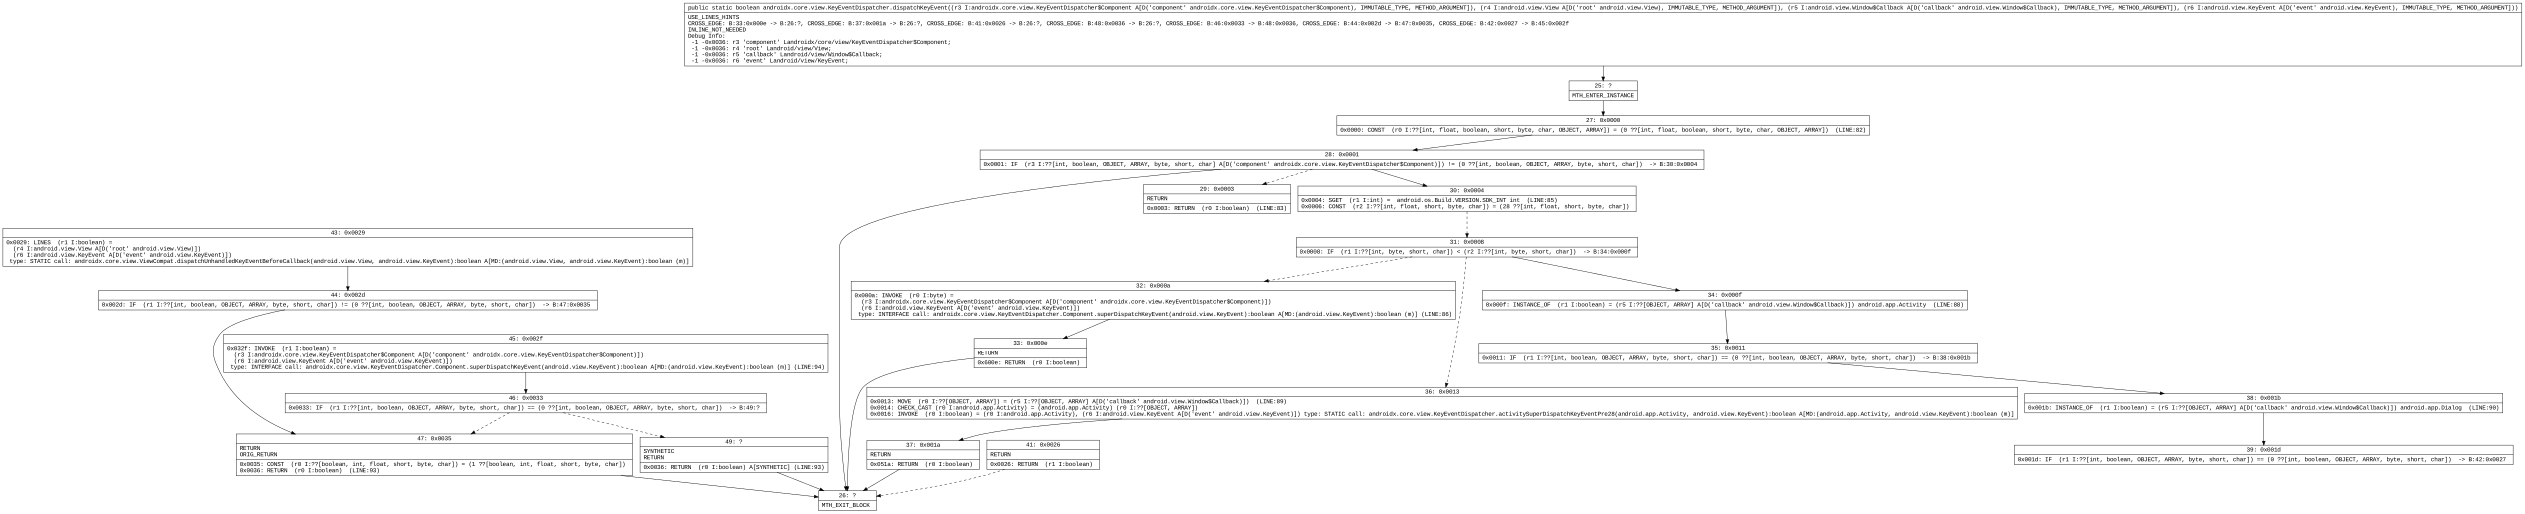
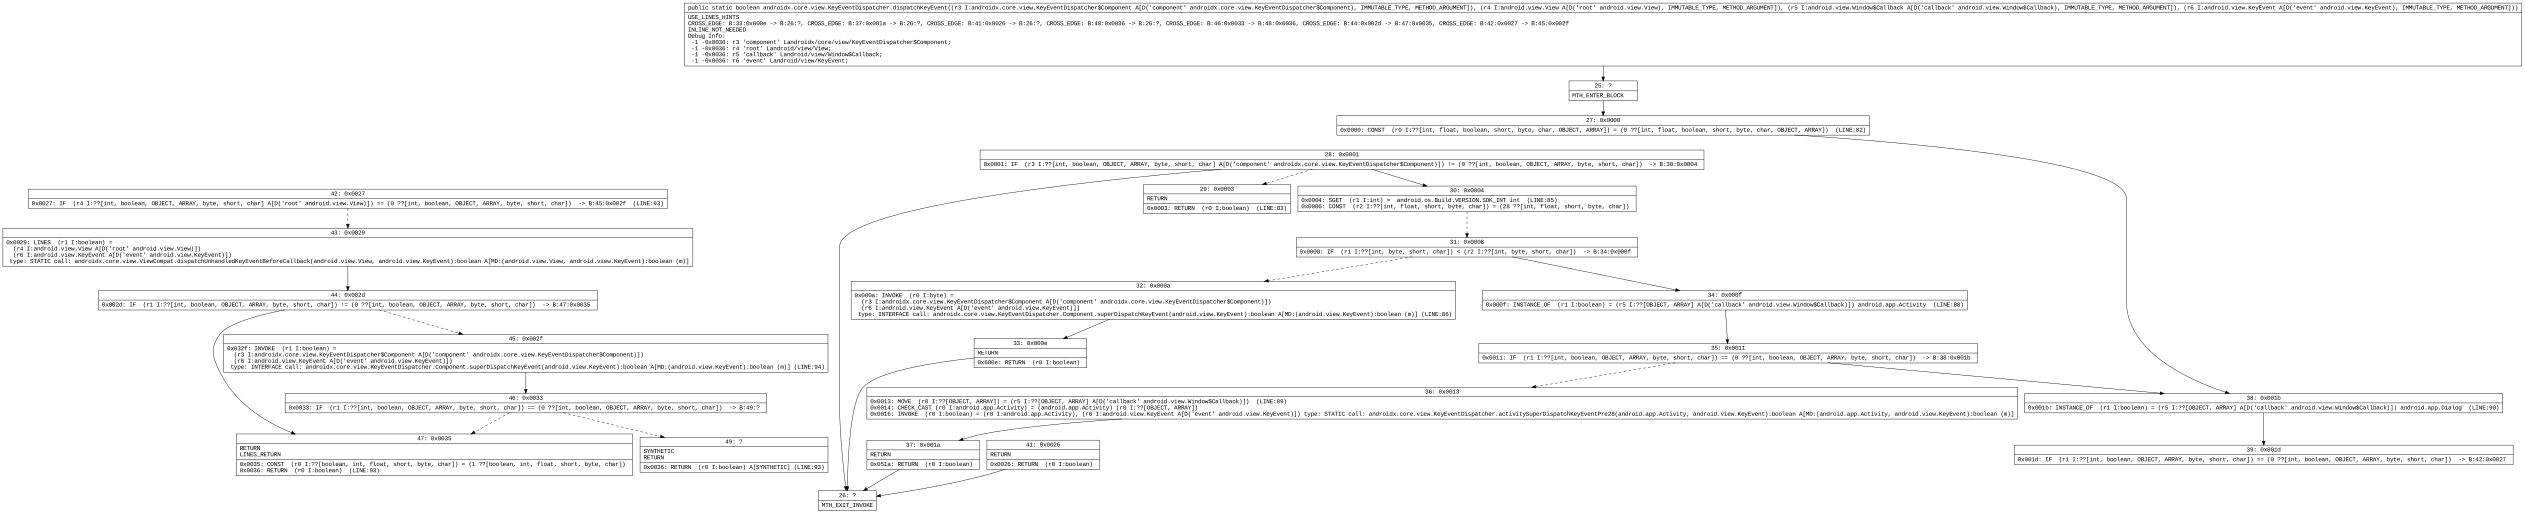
  digraph {
    fontname="Liberation Mono"
    node [fontname="Liberation Mono" shape=record]
    edge [fontname="Liberation Mono"]
-   n1 [label="{25\:\ ?|MTH_ENTER_INSTANCE\l}"]
+   n1 [label="{25\:\ ?|MTH_ENTER_BLOCK\l}"]
    n2 [label="{27\:\ 0x0000|0x0000: CONST  (r0 I:??[int, float, boolean, short, byte, char, OBJECT, ARRAY]) = (0 ??[int, float, boolean, short, byte, char, OBJECT, ARRAY])  (LINE:82)\l}"]
    n3 [label="{28\:\ 0x0001|0x0001: IF  (r3 I:??[int, boolean, OBJECT, ARRAY, byte, short, char] A[D('component' androidx.core.view.KeyEventDispatcher$Component)]) != (0 ??[int, boolean, OBJECT, ARRAY, byte, short, char])  \-\> B:30:0x0004 \l}"]
    n4 [label="{29\:\ 0x0003|RETURN\l|0x0003: RETURN  (r0 I:boolean)  (LINE:83)\l}"]
    n5 [label="{30\:\ 0x0004|0x0004: SGET  (r1 I:int) =  android.os.Build.VERSION.SDK_INT int  (LINE:85)\l0x0006: CONST  (r2 I:??[int, float, short, byte, char]) = (28 ??[int, float, short, byte, char]) \l}"]
-   n6 [label="{26\:\ ?|MTH_EXIT_BLOCK\l}"]
+   n6 [label="{26\:\ ?|MTH_EXIT_INVOKE\l}"]
    n7 [label="{31\:\ 0x0008|0x0008: IF  (r1 I:??[int, byte, short, char]) \< (r2 I:??[int, byte, short, char])  \-\> B:34:0x000f \l}"]
    n8 [label="{32\:\ 0x000a|0x000a: INVOKE  (r0 I:byte) = \l  (r3 I:androidx.core.view.KeyEventDispatcher$Component A[D('component' androidx.core.view.KeyEventDispatcher$Component)])\l  (r6 I:android.view.KeyEvent A[D('event' android.view.KeyEvent)])\l type: INTERFACE call: androidx.core.view.KeyEventDispatcher.Component.superDispatchKeyEvent(android.view.KeyEvent):boolean A[MD:(android.view.KeyEvent):boolean (m)] (LINE:86)\l}"]
    n9 [label="{34\:\ 0x000f|0x000f: INSTANCE_OF  (r1 I:boolean) = (r5 I:??[OBJECT, ARRAY] A[D('callback' android.view.Window$Callback)]) android.app.Activity  (LINE:88)\l}"]
    n10 [label="{33\:\ 0x000e|RETURN\l|0x600e: RETURN  (r0 I:boolean) \l}"]
    n11 [label="{35\:\ 0x0011|0x0011: IF  (r1 I:??[int, boolean, OBJECT, ARRAY, byte, short, char]) == (0 ??[int, boolean, OBJECT, ARRAY, byte, short, char])  \-\> B:38:0x001b \l}"]
    n12 [label="{36\:\ 0x0013|0x0013: MOVE  (r0 I:??[OBJECT, ARRAY]) = (r5 I:??[OBJECT, ARRAY] A[D('callback' android.view.Window$Callback)])  (LINE:89)\l0x0014: CHECK_CAST (r0 I:android.app.Activity) = (android.app.Activity) (r0 I:??[OBJECT, ARRAY]) \l0x0016: INVOKE  (r0 I:boolean) = (r0 I:android.app.Activity), (r6 I:android.view.KeyEvent A[D('event' android.view.KeyEvent)]) type: STATIC call: androidx.core.view.KeyEventDispatcher.activitySuperDispatchKeyEventPre28(android.app.Activity, android.view.KeyEvent):boolean A[MD:(android.app.Activity, android.view.KeyEvent):boolean (m)]\l}"]
    n13 [label="{38\:\ 0x001b|0x001b: INSTANCE_OF  (r1 I:boolean) = (r5 I:??[OBJECT, ARRAY] A[D('callback' android.view.Window$Callback)]) android.app.Dialog  (LINE:90)\l}"]
    n14 [label="{37\:\ 0x001a|RETURN\l|0x051a: RETURN  (r0 I:boolean) \l}"]
    n15 [label="{39\:\ 0x001d|0x001d: IF  (r1 I:??[int, boolean, OBJECT, ARRAY, byte, short, char]) == (0 ??[int, boolean, OBJECT, ARRAY, byte, short, char])  \-\> B:42:0x0027 \l}"]
+   n16 [label="{42\:\ 0x0027|0x0027: IF  (r4 I:??[int, boolean, OBJECT, ARRAY, byte, short, char] A[D('root' android.view.View)]) == (0 ??[int, boolean, OBJECT, ARRAY, byte, short, char])  \-\> B:45:0x002f  (LINE:93)\l}"]
    n17 [label="{43\:\ 0x0029|0x0029: LINES  (r1 I:boolean) = \l  (r4 I:android.view.View A[D('root' android.view.View)])\l  (r6 I:android.view.KeyEvent A[D('event' android.view.KeyEvent)])\l type: STATIC call: androidx.core.view.ViewCompat.dispatchUnhandledKeyEventBeforeCallback(android.view.View, android.view.KeyEvent):boolean A[MD:(android.view.View, android.view.KeyEvent):boolean (m)]\l}"]
-   n18 [label="{41\:\ 0x0026|RETURN\l|0x0026: RETURN  (r1 I:boolean) \l}"]
+   n18 [label="{41\:\ 0x0026|RETURN\l|0x0026: RETURN  (r0 I:boolean) \l}"]
    n19 [label="{44\:\ 0x002d|0x002d: IF  (r1 I:??[int, boolean, OBJECT, ARRAY, byte, short, char]) != (0 ??[int, boolean, OBJECT, ARRAY, byte, short, char])  \-\> B:47:0x0035 \l}"]
    n20 [label="{45\:\ 0x002f|0x032f: INVOKE  (r1 I:boolean) = \l  (r3 I:androidx.core.view.KeyEventDispatcher$Component A[D('component' androidx.core.view.KeyEventDispatcher$Component)])\l  (r6 I:android.view.KeyEvent A[D('event' android.view.KeyEvent)])\l type: INTERFACE call: androidx.core.view.KeyEventDispatcher.Component.superDispatchKeyEvent(android.view.KeyEvent):boolean A[MD:(android.view.KeyEvent):boolean (m)] (LINE:94)\l}"]
    n21 [label="{46\:\ 0x0033|0x0033: IF  (r1 I:??[int, boolean, OBJECT, ARRAY, byte, short, char]) == (0 ??[int, boolean, OBJECT, ARRAY, byte, short, char])  \-\> B:49:? \l}"]
-   n22 [label="{47\:\ 0x0035|RETURN\lORIG_RETURN\l|0x0035: CONST  (r0 I:??[boolean, int, float, short, byte, char]) = (1 ??[boolean, int, float, short, byte, char]) \l0x0036: RETURN  (r0 I:boolean)  (LINE:93)\l}"]
+   n22 [label="{47\:\ 0x0035|RETURN\lLINES_RETURN\l|0x0035: CONST  (r0 I:??[boolean, int, float, short, byte, char]) = (1 ??[boolean, int, float, short, byte, char]) \l0x0036: RETURN  (r0 I:boolean)  (LINE:93)\l}"]
    n23 [label="{49\:\ ?|SYNTHETIC\lRETURN\l|0x0036: RETURN  (r0 I:boolean) A[SYNTHETIC] (LINE:93)\l}"]
    n24 [label="{public static boolean androidx.core.view.KeyEventDispatcher.dispatchKeyEvent((r3 I:androidx.core.view.KeyEventDispatcher$Component A[D('component' androidx.core.view.KeyEventDispatcher$Component), IMMUTABLE_TYPE, METHOD_ARGUMENT]), (r4 I:android.view.View A[D('root' android.view.View), IMMUTABLE_TYPE, METHOD_ARGUMENT]), (r5 I:android.view.Window$Callback A[D('callback' android.view.Window$Callback), IMMUTABLE_TYPE, METHOD_ARGUMENT]), (r6 I:android.view.KeyEvent A[D('event' android.view.KeyEvent), IMMUTABLE_TYPE, METHOD_ARGUMENT]))  | USE_LINES_HINTS\lCROSS_EDGE: B:33:0x000e \-\> B:26:?, CROSS_EDGE: B:37:0x001a \-\> B:26:?, CROSS_EDGE: B:41:0x0026 \-\> B:26:?, CROSS_EDGE: B:48:0x0036 \-\> B:26:?, CROSS_EDGE: B:46:0x0033 \-\> B:48:0x0036, CROSS_EDGE: B:44:0x002d \-\> B:47:0x0035, CROSS_EDGE: B:42:0x0027 \-\> B:45:0x002f\lINLINE_NOT_NEEDED\lDebug Info:\l  \-1 \-0x0036: r3 'component' Landroidx\/core\/view\/KeyEventDispatcher$Component;\l  \-1 \-0x0036: r4 'root' Landroid\/view\/View;\l  \-1 \-0x0036: r5 'callback' Landroid\/view\/Window$Callback;\l  \-1 \-0x0036: r6 'event' Landroid\/view\/KeyEvent;\l}"]
    n1 -> n2
-   n2 -> n3
+   n2 -> n13
    n3 -> n4 [style=dashed]
    n3 -> n5
    n3 -> n6
    n5 -> n7 [style=dashed]
    n7 -> n8 [style=dashed]
    n7 -> n9
    n8 -> n10
    n9 -> n11
    n10 -> n6
-   n7 -> n12 [style=dashed]
+   n11 -> n12 [style=dashed]
    n11 -> n13
    n12 -> n14
    n13 -> n15
    n14 -> n6
+   n16 -> n17 [style=dashed]
    n17 -> n19
-   n18 -> n6 [style=dashed]
+   n18 -> n6
+   n19 -> n20 [style=dashed]
    n19 -> n22
    n20 -> n21
    n21 -> n22 [style=dashed]
    n21 -> n23 [style=dashed]
-   n22 -> n6
-   n23 -> n6
    n24 -> n1
  }
